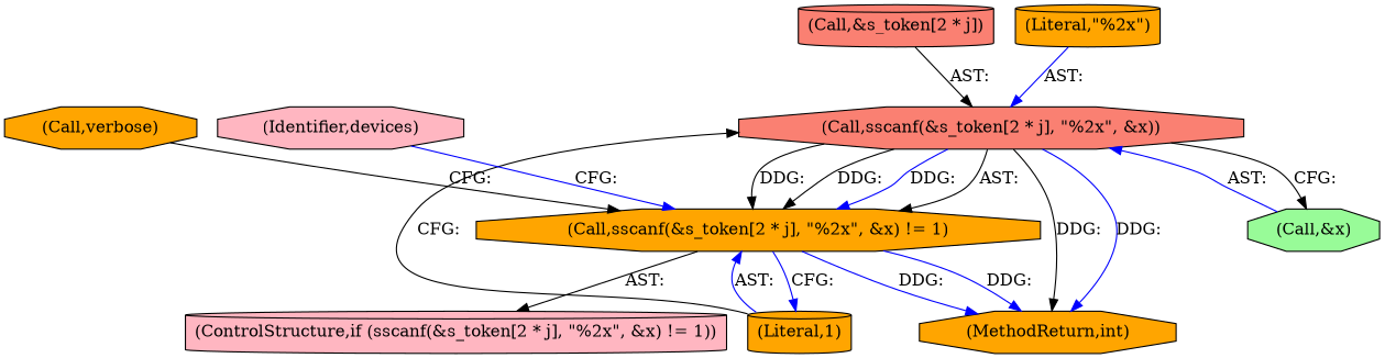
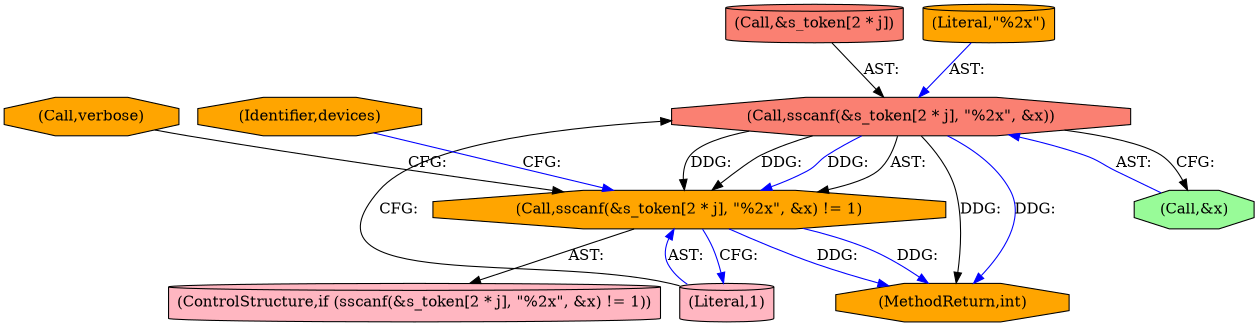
  digraph {
    node [fillcolor=orange shape=octagon style=filled]
    edge [color=black]
    n1 [fillcolor=salmon label="(Call,sscanf(&s_token[2 * j], \"%2x\", &x))"]
    n2 [label="(Call,sscanf(&s_token[2 * j], \"%2x\", &x) != 1)"]
    n3 [fillcolor=palegreen label="(Call,&x)"]
    n4 [label="(MethodReturn,int)"]
    n5 [fillcolor=lightpink label="(ControlStructure,if (sscanf(&s_token[2 * j], \"%2x\", &x) != 1))" shape=cylinder]
-   n6 [label="(Literal,1)" shape=cylinder]
+   n6 [fillcolor=lightpink label="(Literal,1)" shape=cylinder]
    n7 [label="(Call,verbose)"]
    n8 [fillcolor=salmon label="(Call,&s_token[2 * j])" shape=cylinder]
    n9 [label="(Literal,\"%2x\")" shape=cylinder]
-   n10 [fillcolor=lightpink label="(Identifier,devices)"]
+   n10 [label="(Identifier,devices)"]
    n1 -> n2 [label="AST: "]
    n1 -> n2 [label="DDG: "]
    n1 -> n2 [label="DDG: "]
    n1 -> n2 [color=blue label="DDG: "]
    n1 -> n3 [label="CFG: "]
    n1 -> n4 [label="DDG: "]
    n1 -> n4 [color=blue label="DDG: "]
    n2 -> n4 [color=blue label="DDG: "]
    n2 -> n4 [color=blue label="DDG: "]
    n2 -> n5 [label="AST: "]
    n2 -> n6 [color=blue label="CFG: "]
    n3 -> n1 [color=blue label="AST: "]
    n6 -> n1 [label="CFG: "]
    n6 -> n2 [color=blue label="AST: "]
    n7 -> n2 [label="CFG: "]
    n8 -> n1 [label="AST: "]
    n9 -> n1 [color=blue label="AST: "]
    n10 -> n2 [color=blue label="CFG: "]
  }
